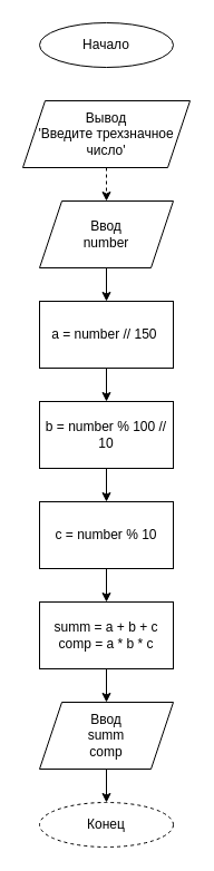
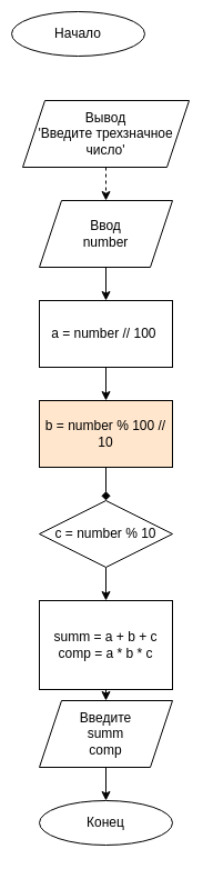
  <mxCell id="0" />
  <mxCell id="1" parent="0" />
- <mxCell id="2" value="Начало" style="ellipse;whiteSpace=wrap;html=1;" vertex="1" parent="1"><mxGeometry x="35" y="20" width="120" height="40" as="geometry" /></mxCell>
+ <mxCell id="2" value="Начало" style="ellipse;whiteSpace=wrap;html=1;" vertex="1" parent="1"><mxGeometry x="10" y="10" width="120" height="40" as="geometry" /></mxCell>
  <mxCell id="3" style="edgeStyle=orthogonalEdgeStyle;rounded=0;orthogonalLoop=1;jettySize=auto;html=1;exitX=0.5;exitY=1;exitDx=0;exitDy=0;entryX=0.5;entryY=0;entryDx=0;entryDy=0;dashed=1;" edge="1" parent="1" source="4" target="6"><mxGeometry relative="1" as="geometry" /></mxCell>
  <mxCell id="4" value="Вывод&lt;br&gt;'Введите трехзначное число'" style="shape=parallelogram;perimeter=parallelogramPerimeter;whiteSpace=wrap;html=1;fixedSize=1;" vertex="1" parent="1"><mxGeometry x="20" y="90" width="150" height="60" as="geometry" /></mxCell>
  <mxCell id="5" style="edgeStyle=orthogonalEdgeStyle;rounded=0;orthogonalLoop=1;jettySize=auto;html=1;exitX=0.5;exitY=1;exitDx=0;exitDy=0;entryX=0.5;entryY=0;entryDx=0;entryDy=0;" edge="1" parent="1" source="6" target="12"><mxGeometry relative="1" as="geometry" /></mxCell>
  <mxCell id="6" value="Ввод&lt;br&gt;number" style="shape=parallelogram;perimeter=parallelogramPerimeter;whiteSpace=wrap;html=1;fixedSize=1;" vertex="1" parent="1"><mxGeometry x="35" y="180" width="120" height="60" as="geometry" /></mxCell>
  <mxCell id="7" style="edgeStyle=orthogonalEdgeStyle;rounded=0;orthogonalLoop=1;jettySize=auto;html=1;exitX=0.5;exitY=1;exitDx=0;exitDy=0;entryX=0.5;entryY=0;entryDx=0;entryDy=0;" edge="1" parent="1" source="8" target="14"><mxGeometry relative="1" as="geometry" /></mxCell>
- <mxCell id="8" value="c = number % 10" style="rounded=0;whiteSpace=wrap;html=1;" vertex="1" parent="1"><mxGeometry x="35" y="450" width="120" height="60" as="geometry" /></mxCell>
- <mxCell id="9" style="edgeStyle=orthogonalEdgeStyle;rounded=0;orthogonalLoop=1;jettySize=auto;html=1;exitX=0.5;exitY=1;exitDx=0;exitDy=0;entryX=0.5;entryY=0;entryDx=0;entryDy=0;" edge="1" parent="1" source="10" target="8"><mxGeometry relative="1" as="geometry" /></mxCell>
- <mxCell id="10" value="b = number % 100 // 10" style="rounded=0;whiteSpace=wrap;html=1;" vertex="1" parent="1"><mxGeometry x="35" y="360" width="120" height="60" as="geometry" /></mxCell>
+ <mxCell id="8" value="c = number % 10" style="rhombus;whiteSpace=wrap;html=1;" vertex="1" parent="1"><mxGeometry x="35" y="450" width="120" height="60" as="geometry" /></mxCell>
+ <mxCell id="9" style="edgeStyle=orthogonalEdgeStyle;rounded=0;orthogonalLoop=1;jettySize=auto;html=1;exitX=0.5;exitY=1;exitDx=0;exitDy=0;entryX=0.5;entryY=0;entryDx=0;entryDy=0;endArrow=diamond;" edge="1" parent="1" source="10" target="8"><mxGeometry relative="1" as="geometry" /></mxCell>
+ <mxCell id="10" value="b = number % 100 // 10" style="rounded=0;whiteSpace=wrap;html=1;fillColor=#ffe6cc;" vertex="1" parent="1"><mxGeometry x="35" y="360" width="120" height="60" as="geometry" /></mxCell>
  <mxCell id="11" style="edgeStyle=orthogonalEdgeStyle;rounded=0;orthogonalLoop=1;jettySize=auto;html=1;exitX=0.5;exitY=1;exitDx=0;exitDy=0;entryX=0.5;entryY=0;entryDx=0;entryDy=0;" edge="1" parent="1" source="12" target="10"><mxGeometry relative="1" as="geometry" /></mxCell>
- <mxCell id="12" value="a = number // 150&amp;nbsp;" style="rounded=0;whiteSpace=wrap;html=1;" vertex="1" parent="1"><mxGeometry x="35" y="270" width="120" height="60" as="geometry" /></mxCell>
+ <mxCell id="12" value="a = number // 100&amp;nbsp;" style="rounded=0;whiteSpace=wrap;html=1;" vertex="1" parent="1"><mxGeometry x="35" y="270" width="120" height="60" as="geometry" /></mxCell>
  <mxCell id="13" style="edgeStyle=orthogonalEdgeStyle;rounded=0;orthogonalLoop=1;jettySize=auto;html=1;exitX=0.5;exitY=1;exitDx=0;exitDy=0;entryX=0.5;entryY=0;entryDx=0;entryDy=0;" edge="1" parent="1" source="14" target="16"><mxGeometry relative="1" as="geometry" /></mxCell>
- <mxCell id="14" value="summ = a + b + c&lt;br&gt;comp = a * b * c" style="rounded=0;whiteSpace=wrap;html=1;" vertex="1" parent="1"><mxGeometry x="35" y="540" width="120" height="60" as="geometry" /></mxCell>
+ <mxCell id="14" value="summ = a + b + c&lt;br&gt;comp = a * b * c" style="rounded=0;whiteSpace=wrap;html=1;" vertex="1" parent="1"><mxGeometry x="35" y="540" width="120" height="80" as="geometry" /></mxCell>
  <mxCell id="15" style="edgeStyle=orthogonalEdgeStyle;rounded=0;orthogonalLoop=1;jettySize=auto;html=1;exitX=0.5;exitY=1;exitDx=0;exitDy=0;entryX=0.5;entryY=0;entryDx=0;entryDy=0;" edge="1" parent="1" source="16" target="17"><mxGeometry relative="1" as="geometry" /></mxCell>
- <mxCell id="16" value="Ввод&lt;br&gt;summ&lt;br&gt;comp" style="shape=parallelogram;perimeter=parallelogramPerimeter;whiteSpace=wrap;html=1;fixedSize=1;" vertex="1" parent="1"><mxGeometry x="35" y="630" width="120" height="60" as="geometry" /></mxCell>
- <mxCell id="17" value="Конец" style="ellipse;whiteSpace=wrap;html=1;dashed=1;" vertex="1" parent="1"><mxGeometry x="35" y="720" width="120" height="40" as="geometry" /></mxCell>
+ <mxCell id="16" value="Введите&lt;br&gt;summ&lt;br&gt;comp" style="shape=parallelogram;perimeter=parallelogramPerimeter;whiteSpace=wrap;html=1;fixedSize=1;" vertex="1" parent="1"><mxGeometry x="35" y="630" width="120" height="60" as="geometry" /></mxCell>
+ <mxCell id="17" value="Конец" style="ellipse;whiteSpace=wrap;html=1;" vertex="1" parent="1"><mxGeometry x="35" y="720" width="120" height="40" as="geometry" /></mxCell>
